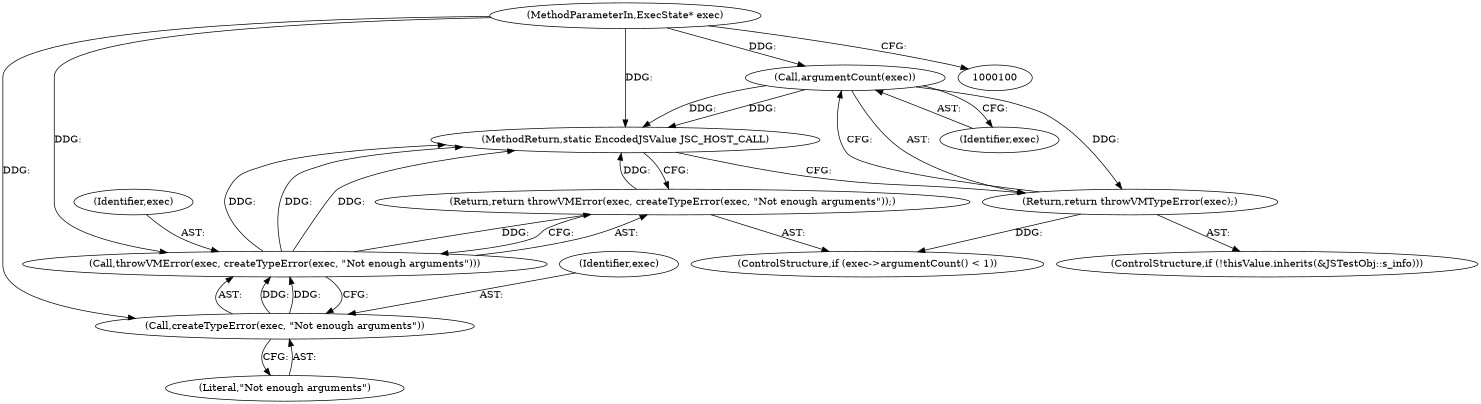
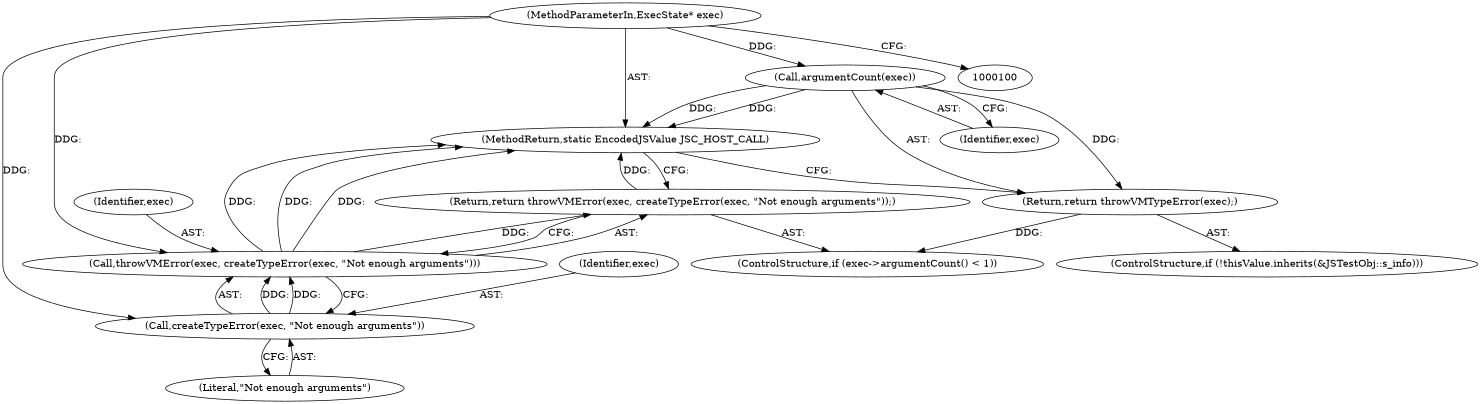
  digraph {
    n1 [label="(MethodParameterIn,ExecState* exec)"]
    n2 [label="(Call,argumentCount(exec))"]
    n3 [label="(Call,throwVMError(exec, createTypeError(exec, \"Not enough arguments\")))"]
    n4 [label="(Call,createTypeError(exec, \"Not enough arguments\"))"]
    n5 [label="(MethodReturn,static EncodedJSValue JSC_HOST_CALL)"]
    1000100
    n7 [label="(Return,return throwVMTypeError(exec);)"]
    n8 [label="(Identifier,exec)"]
    n9 [label="(Return,return throwVMError(exec, createTypeError(exec, \"Not enough arguments\"));)"]
    n10 [label="(Literal,\"Not enough arguments\")"]
    n11 [label="(ControlStructure,if (!thisValue.inherits(&JSTestObj::s_info)))"]
    n12 [label="(ControlStructure,if (exec->argumentCount() < 1))"]
    n13 [label="(Identifier,exec)"]
    n14 [label="(Identifier,exec)"]
    n1 -> n2 [label="DDG: "]
    n1 -> n3 [label="DDG: "]
    n1 -> n4 [label="DDG: "]
-   n1 -> n5 [label="DDG: "]
+   n1 -> n5 [label="AST: "]
    n1 -> 1000100 [label="CFG: "]
    n2 -> n5 [label="DDG: "]
    n2 -> n5 [label="DDG: "]
    n2 -> n7 [label="AST: "]
    n2 -> n7 [label="DDG: "]
    n2 -> n8 [label="CFG: "]
    n3 -> n4 [label="CFG: "]
    n3 -> n5 [label="DDG: "]
    n3 -> n5 [label="DDG: "]
    n3 -> n5 [label="DDG: "]
    n3 -> n9 [label="AST: "]
    n3 -> n9 [label="DDG: "]
    n4 -> n3 [label="AST: "]
    n4 -> n3 [label="DDG: "]
    n4 -> n3 [label="DDG: "]
    n4 -> n10 [label="CFG: "]
    n5 -> n7 [label="CFG: "]
    n5 -> n9 [label="CFG: "]
-   n7 -> n2 [label="CFG: "]
    n7 -> n11 [label="AST: "]
    n7 -> n12 [label="DDG: "]
    n8 -> n2 [label="AST: "]
    n9 -> n3 [label="CFG: "]
    n9 -> n5 [label="DDG: "]
    n9 -> n12 [label="AST: "]
    n10 -> n4 [label="AST: "]
    n13 -> n4 [label="AST: "]
    n14 -> n3 [label="AST: "]
  }
